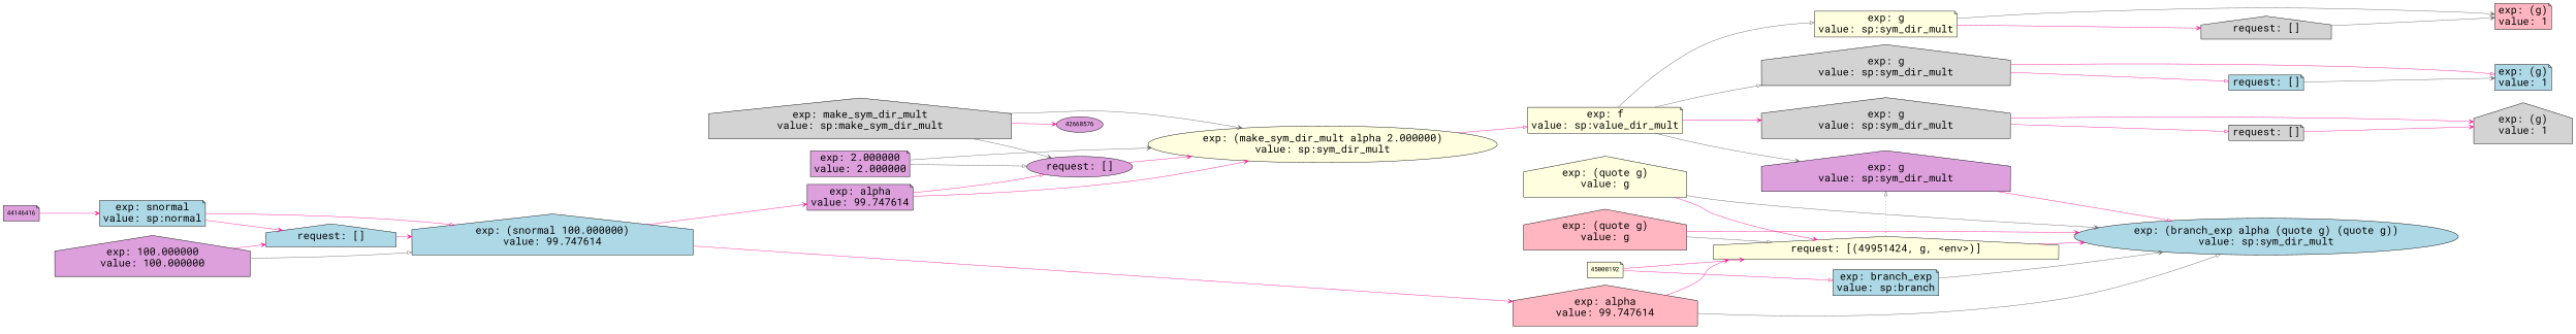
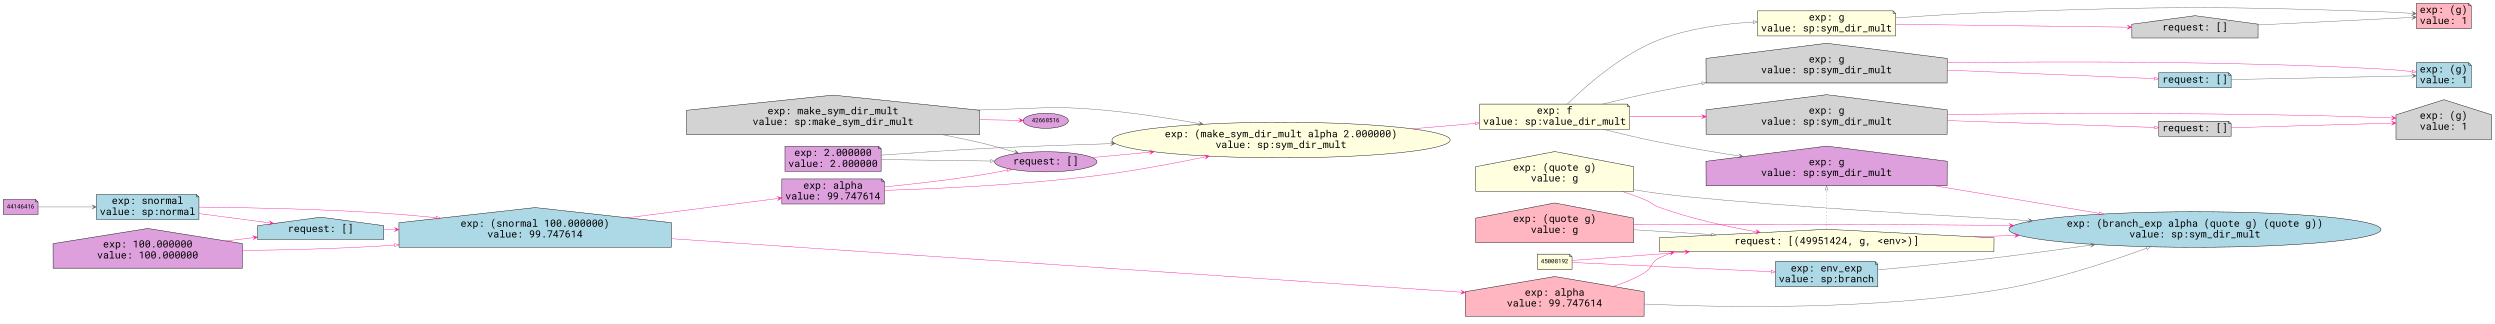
  digraph {
    fontname="Roboto Mono"
    fontsize=24
    rankdir=LR
    node [fillcolor=lightblue fontname="Roboto Mono" fontsize=24 shape=house style=filled]
    edge [arrowhead=vee color=deeppink constraint=true fontname="Roboto Mono" style=solid]
    n1 [label="exp: (snormal 100.000000)\nvalue: 99.747614"]
    n2 [label="request: []"]
    n3 [label="exp: snormal\nvalue: sp:normal" shape=note]
    n4 [fillcolor=plum label="exp: 100.000000\nvalue: 100.000000"]
    n5 [fillcolor=lightyellow label="exp: (make_sym_dir_mult alpha 2.000000)\nvalue: sp:sym_dir_mult" shape=ellipse]
    n6 [fillcolor=plum label="request: []" shape=ellipse]
    n7 [fillcolor=lightgrey label="exp: make_sym_dir_mult\nvalue: sp:make_sym_dir_mult"]
    n8 [fillcolor=plum label="exp: alpha\nvalue: 99.747614" shape=note]
    n9 [fillcolor=plum label="exp: 2.000000\nvalue: 2.000000" shape=note]
    n10 [fillcolor=lightyellow label="exp: f\nvalue: sp:value_dir_mult" shape=note]
    n11 [fillcolor=lightpink label="exp: (g)\nvalue: 1" shape=note]
    n12 [fillcolor=lightgrey label="request: []"]
    n13 [fillcolor=lightyellow label="exp: g\nvalue: sp:sym_dir_mult" shape=note]
    n14 [label="exp: (g)\nvalue: 1" shape=note]
    n15 [label="request: []" shape=note]
    n16 [fillcolor=lightgrey label="exp: g\nvalue: sp:sym_dir_mult"]
    n17 [fillcolor=lightgrey label="exp: (g)\nvalue: 1"]
    n18 [fillcolor=lightgrey label="request: []" shape=note]
    n19 [fillcolor=lightgrey label="exp: g\nvalue: sp:sym_dir_mult"]
    n20 [label="exp: (branch_exp alpha (quote g) (quote g))\nvalue: sp:sym_dir_mult" shape=ellipse]
    n21 [fillcolor=lightyellow label="request: [(49951424, g, <env>)]"]
-   n22 [label="exp: branch_exp\nvalue: sp:branch" shape=note]
+   n22 [label="exp: env_exp\nvalue: sp:branch" shape=note]
    n23 [fillcolor=lightpink label="exp: alpha\nvalue: 99.747614"]
    n24 [fillcolor=lightyellow label="exp: (quote g)\nvalue: g"]
    n25 [fillcolor=lightpink label="exp: (quote g)\nvalue: g"]
    n26 [fillcolor=plum label="exp: g\nvalue: sp:sym_dir_mult"]
-   42668576 [fillcolor=plum shape=ellipse fontsize=""]
+   42668576 [fillcolor=plum shape=ellipse label=42668516 fontsize=""]
    44146416 [fillcolor=plum shape=note fontsize=""]
    45008192 [fillcolor=lightyellow shape=note fontsize=""]
    subgraph sub_1 {
      label="Venture Families"
      subgraph sub_2 {
        label=1
        n1
        n2
        n3
        n4
      }
      subgraph sub_3 {
        label=2
        n5
        n6
        n7
        n8
        n9
      }
      subgraph sub_4 {
        label=3
        n10
      }
      subgraph sub_5 {
        label=4
        n11
        n12
        n13
      }
      subgraph sub_6 {
        label=5
        n14
        n15
        n16
      }
      subgraph sub_7 {
        label=6
        n17
        n18
        n19
      }
      subgraph sub_8 {
        label=7
        n20
        n21
        n22
        n23
        n24
        n25
      }
    }
    subgraph sub_9 {
      n26
    }
    n1 -> n8
    n1 -> n23
    n2 -> n1
    n3 -> n1 [arrowhead=onormal]
    n3 -> n2
-   n4 -> n1 [arrowhead=onormal color=gray40]
+   n4 -> n1 [arrowhead=onormal]
    n4 -> n2
    n5 -> n10 [arrowhead=onormal]
    n6 -> n5
    n7 -> n5 [color=gray40]
    n7 -> n6 [color=gray40]
    n7 -> 42668576
    n8 -> n5
    n8 -> n6 [arrowhead=onormal]
    n9 -> n5 [color=gray40]
    n9 -> n6 [arrowhead=onormal color=gray40]
    n10 -> n13 [arrowhead=onormal color=gray40]
    n10 -> n16 [arrowhead=onormal color=gray40]
    n10 -> n19
    n10 -> n26 [color=gray40]
    n12 -> n11 [color=gray40]
    n13 -> n11 [color=gray40]
    n13 -> n12
    n15 -> n14 [color=gray40]
    n16 -> n14 [arrowhead=onormal]
    n16 -> n15 [arrowhead=onormal]
    n18 -> n17
    n19 -> n17
    n19 -> n18 [arrowhead=onormal]
    n21 -> n20
    n21 -> n26 [arrowhead=onormal color=gray40 constraint=false style=dotted]
    n22 -> n20 [color=gray40]
    n23 -> n20 [arrowhead=onormal color=gray40]
    n23 -> n21
    n24 -> n20 [color=gray40]
    n24 -> n21
    n25 -> n20
    n25 -> n21 [arrowhead=onormal color=gray40]
    n26 -> n20 [arrowhead=onormal]
-   44146416 -> n3
+   44146416 -> n3 [color=gray40]
    45008192 -> n21
    45008192 -> n22 [arrowhead=onormal]
  }
